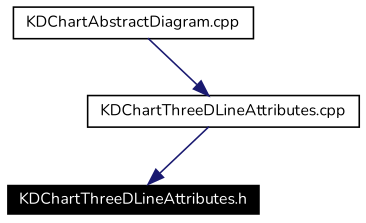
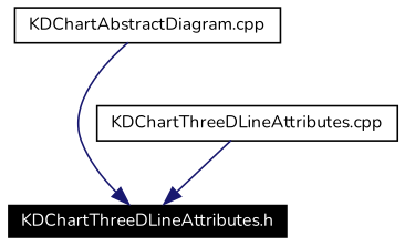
  digraph {
    fontname=Nunito
    node [color=black fontname=Nunito fontsize=10 shape=record]
    edge [color=midnightblue fontname=Nunito fontsize=10 labelfontname=Helvetica labelfontsize=10 style=solid]
    n1 [color=white fillcolor=black fontcolor=white height=0.2 label="KDChartThreeDLineAttributes.h" style=filled width=0.4]
    n2 [height=0.2 label="KDChartAbstractDiagram.cpp" width=0.4]
    n3 [height=0.2 label="KDChartThreeDLineAttributes.cpp" width=0.4]
-   n2 -> n3
+   n2 -> n1
    n3 -> n1
  }
